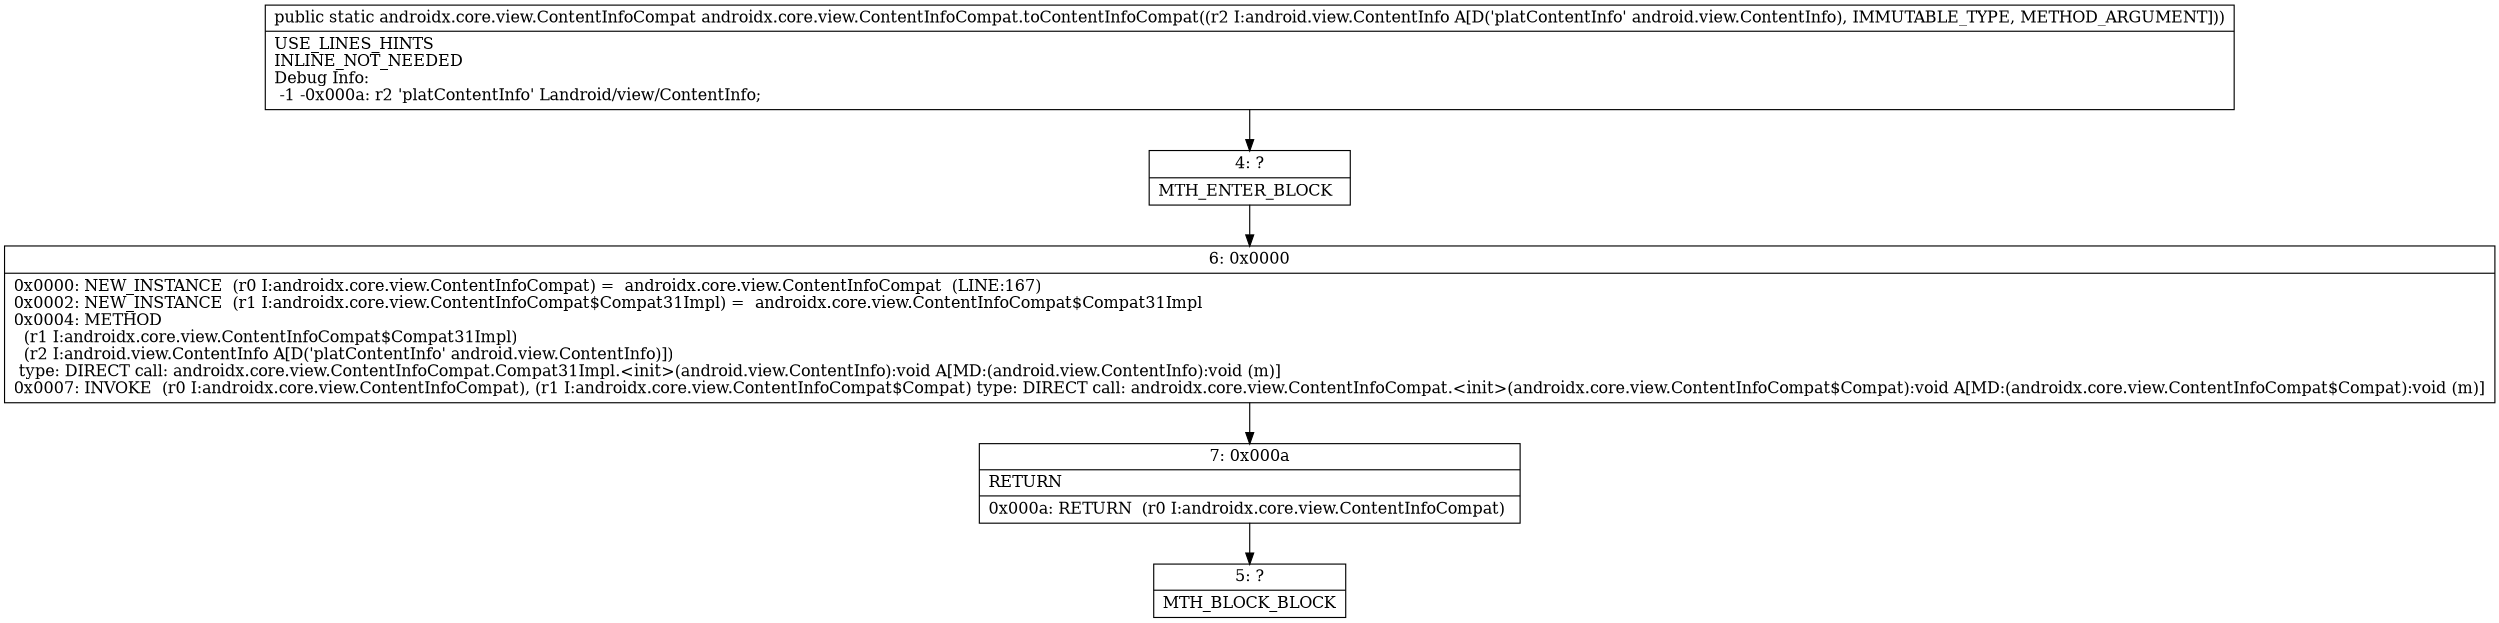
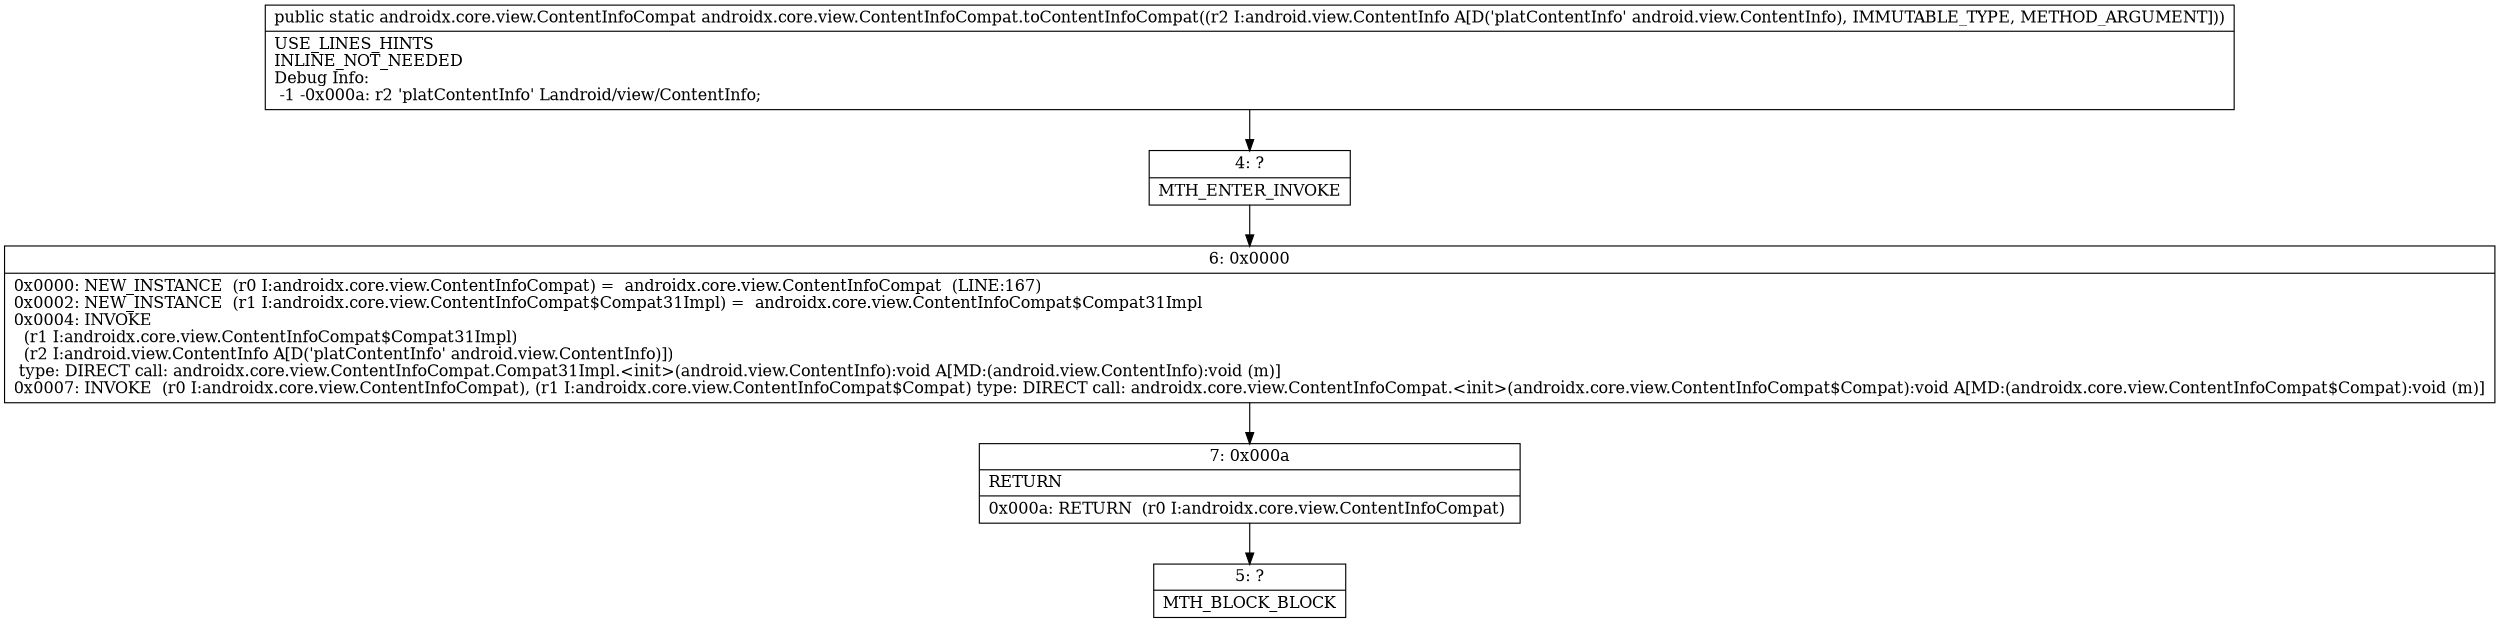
  digraph {
    node [shape=record]
-   n1 [label="{4\:\ ?|MTH_ENTER_BLOCK\l}"]
-   n2 [label="{6\:\ 0x0000|0x0000: NEW_INSTANCE  (r0 I:androidx.core.view.ContentInfoCompat) =  androidx.core.view.ContentInfoCompat  (LINE:167)\l0x0002: NEW_INSTANCE  (r1 I:androidx.core.view.ContentInfoCompat$Compat31Impl) =  androidx.core.view.ContentInfoCompat$Compat31Impl \l0x0004: METHOD  \l  (r1 I:androidx.core.view.ContentInfoCompat$Compat31Impl)\l  (r2 I:android.view.ContentInfo A[D('platContentInfo' android.view.ContentInfo)])\l type: DIRECT call: androidx.core.view.ContentInfoCompat.Compat31Impl.\<init\>(android.view.ContentInfo):void A[MD:(android.view.ContentInfo):void (m)]\l0x0007: INVOKE  (r0 I:androidx.core.view.ContentInfoCompat), (r1 I:androidx.core.view.ContentInfoCompat$Compat) type: DIRECT call: androidx.core.view.ContentInfoCompat.\<init\>(androidx.core.view.ContentInfoCompat$Compat):void A[MD:(androidx.core.view.ContentInfoCompat$Compat):void (m)]\l}"]
+   n1 [label="{4\:\ ?|MTH_ENTER_INVOKE\l}"]
+   n2 [label="{6\:\ 0x0000|0x0000: NEW_INSTANCE  (r0 I:androidx.core.view.ContentInfoCompat) =  androidx.core.view.ContentInfoCompat  (LINE:167)\l0x0002: NEW_INSTANCE  (r1 I:androidx.core.view.ContentInfoCompat$Compat31Impl) =  androidx.core.view.ContentInfoCompat$Compat31Impl \l0x0004: INVOKE  \l  (r1 I:androidx.core.view.ContentInfoCompat$Compat31Impl)\l  (r2 I:android.view.ContentInfo A[D('platContentInfo' android.view.ContentInfo)])\l type: DIRECT call: androidx.core.view.ContentInfoCompat.Compat31Impl.\<init\>(android.view.ContentInfo):void A[MD:(android.view.ContentInfo):void (m)]\l0x0007: INVOKE  (r0 I:androidx.core.view.ContentInfoCompat), (r1 I:androidx.core.view.ContentInfoCompat$Compat) type: DIRECT call: androidx.core.view.ContentInfoCompat.\<init\>(androidx.core.view.ContentInfoCompat$Compat):void A[MD:(androidx.core.view.ContentInfoCompat$Compat):void (m)]\l}"]
    n3 [label="{7\:\ 0x000a|RETURN\l|0x000a: RETURN  (r0 I:androidx.core.view.ContentInfoCompat) \l}"]
    n4 [label="{5\:\ ?|MTH_BLOCK_BLOCK\l}"]
    n5 [label="{public static androidx.core.view.ContentInfoCompat androidx.core.view.ContentInfoCompat.toContentInfoCompat((r2 I:android.view.ContentInfo A[D('platContentInfo' android.view.ContentInfo), IMMUTABLE_TYPE, METHOD_ARGUMENT]))  | USE_LINES_HINTS\lINLINE_NOT_NEEDED\lDebug Info:\l  \-1 \-0x000a: r2 'platContentInfo' Landroid\/view\/ContentInfo;\l}"]
    n1 -> n2
    n2 -> n3
    n3 -> n4
    n5 -> n1
  }
